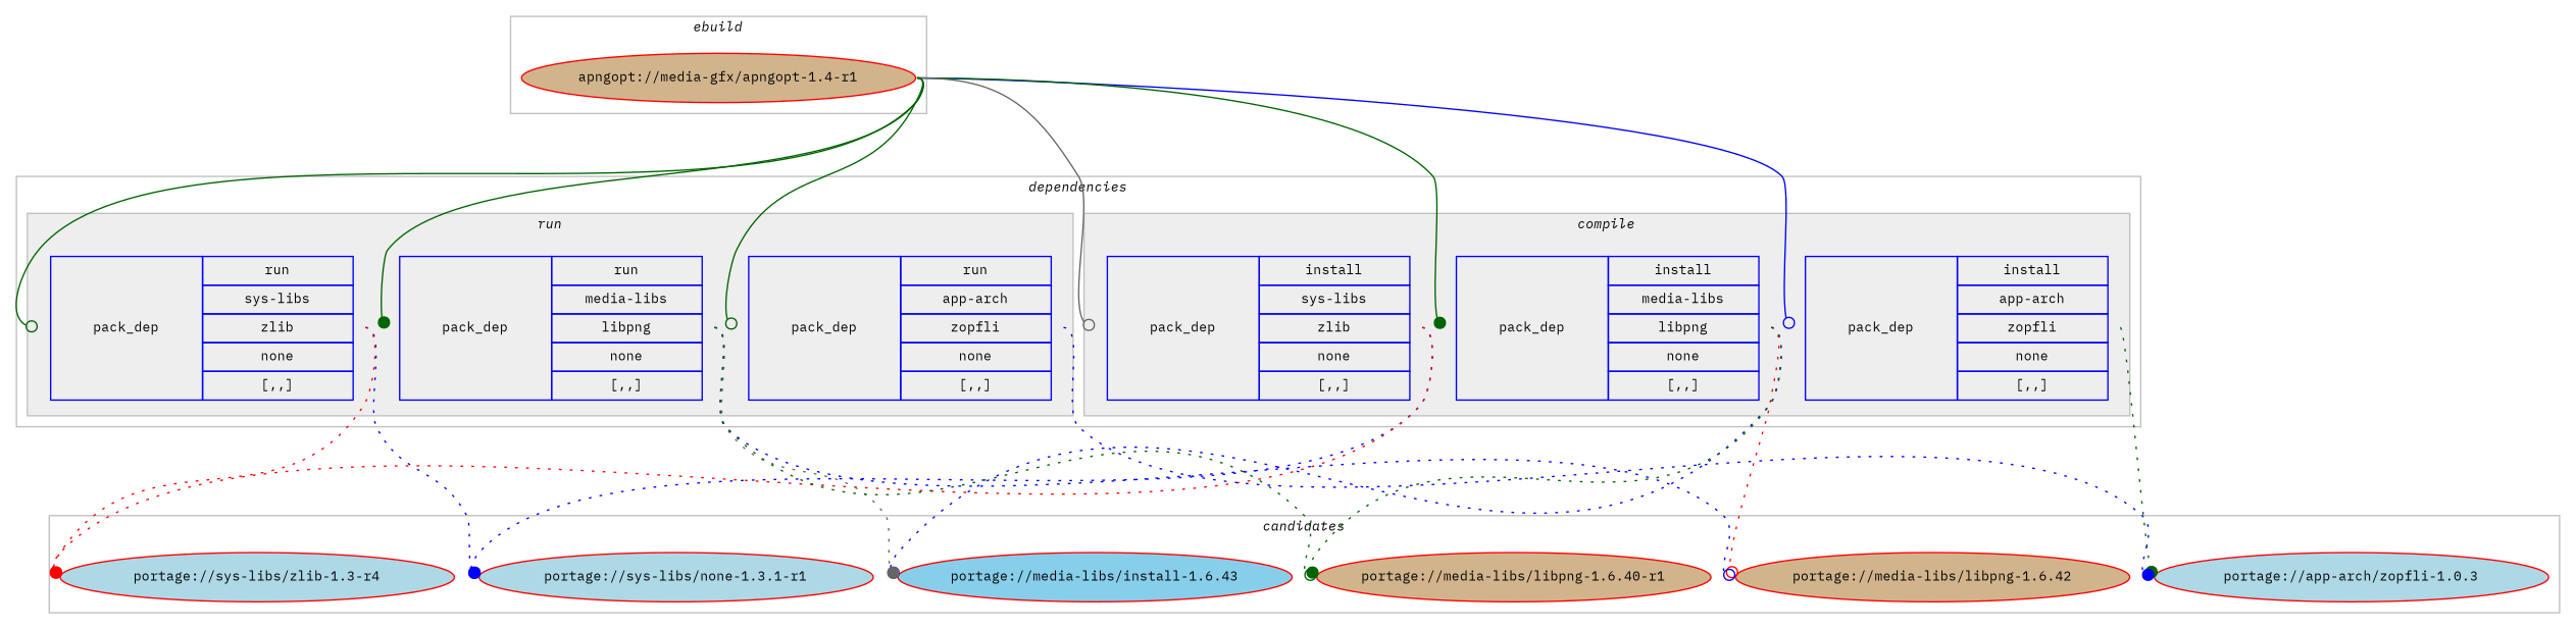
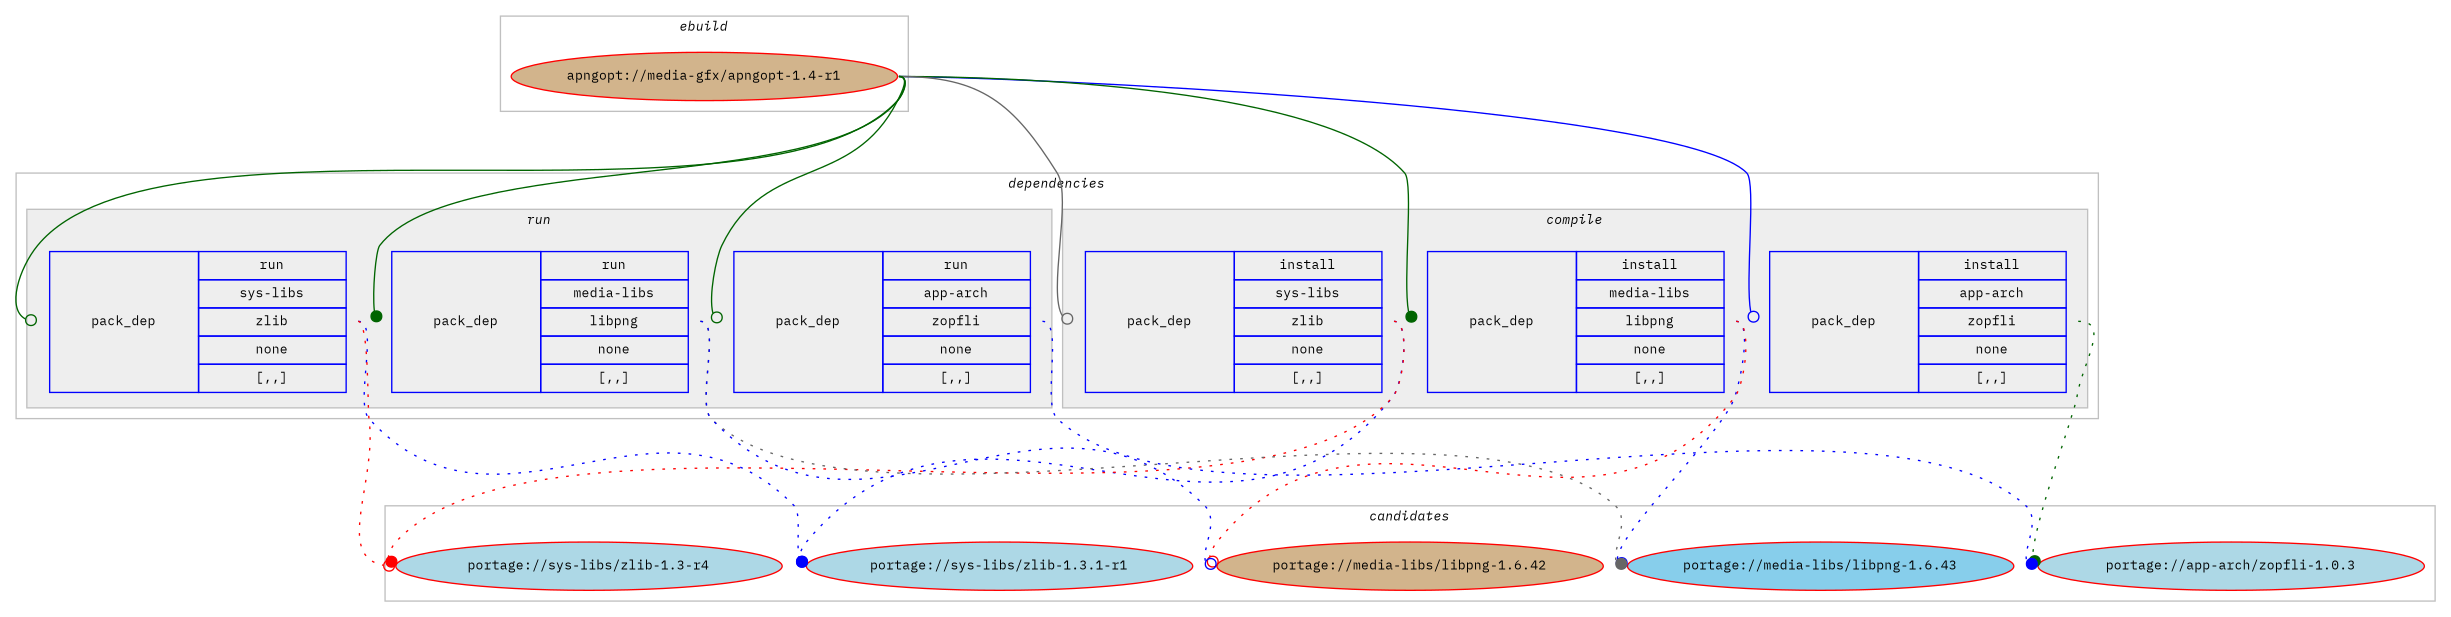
  digraph {
    compound=true
    concentrate=true
    fontname="IBM Plex Mono"
    fontsize=10
    newrank=true
    rankdir=TB
    ranksep=1.5
    node [color=red fontname="IBM Plex Mono" fontsize=10 style=filled]
    edge [arrowhead=odot color=darkgreen fontname="IBM Plex Mono" headport=w style=dotted tailport=e weight=100]
    n1 [fillcolor=tan label="apngopt://media-gfx/apngopt-1.4-r1" width=4]
    n2 [color=blue label=<<TABLE BORDER="0" CELLBORDER="1" CELLSPACING="0" CELLPADDING="4" WIDTH="220"><TR><TD ROWSPAN="6" CELLPADDING="30">pack_dep</TD></TR><TR><TD WIDTH="110">install</TD></TR><TR><TD>app-arch</TD></TR><TR><TD>zopfli</TD></TR><TR><TD>none</TD></TR><TR><TD>[,,]</TD></TR></TABLE>> shape=none style=""]
    n3 [color=blue label=<<TABLE BORDER="0" CELLBORDER="1" CELLSPACING="0" CELLPADDING="4" WIDTH="220"><TR><TD ROWSPAN="6" CELLPADDING="30">pack_dep</TD></TR><TR><TD WIDTH="110">install</TD></TR><TR><TD>media-libs</TD></TR><TR><TD>libpng</TD></TR><TR><TD>none</TD></TR><TR><TD>[,,]</TD></TR></TABLE>> shape=none style=""]
    n4 [color=blue label=<<TABLE BORDER="0" CELLBORDER="1" CELLSPACING="0" CELLPADDING="4" WIDTH="220"><TR><TD ROWSPAN="6" CELLPADDING="30">pack_dep</TD></TR><TR><TD WIDTH="110">install</TD></TR><TR><TD>sys-libs</TD></TR><TR><TD>zlib</TD></TR><TR><TD>none</TD></TR><TR><TD>[,,]</TD></TR></TABLE>> shape=none style=""]
    n5 [color=blue label=<<TABLE BORDER="0" CELLBORDER="1" CELLSPACING="0" CELLPADDING="4" WIDTH="220"><TR><TD ROWSPAN="6" CELLPADDING="30">pack_dep</TD></TR><TR><TD WIDTH="110">run</TD></TR><TR><TD>app-arch</TD></TR><TR><TD>zopfli</TD></TR><TR><TD>none</TD></TR><TR><TD>[,,]</TD></TR></TABLE>> shape=none style=""]
    n6 [color=blue label=<<TABLE BORDER="0" CELLBORDER="1" CELLSPACING="0" CELLPADDING="4" WIDTH="220"><TR><TD ROWSPAN="6" CELLPADDING="30">pack_dep</TD></TR><TR><TD WIDTH="110">run</TD></TR><TR><TD>media-libs</TD></TR><TR><TD>libpng</TD></TR><TR><TD>none</TD></TR><TR><TD>[,,]</TD></TR></TABLE>> shape=none style=""]
    n7 [color=blue label=<<TABLE BORDER="0" CELLBORDER="1" CELLSPACING="0" CELLPADDING="4" WIDTH="220"><TR><TD ROWSPAN="6" CELLPADDING="30">pack_dep</TD></TR><TR><TD WIDTH="110">run</TD></TR><TR><TD>sys-libs</TD></TR><TR><TD>zlib</TD></TR><TR><TD>none</TD></TR><TR><TD>[,,]</TD></TR></TABLE>> shape=none style=""]
    n8 [fillcolor=lightblue label="portage://app-arch/zopfli-1.0.3" width=4]
-   n9 [fillcolor=skyblue label="portage://media-libs/install-1.6.43" width=4]
+   n9 [fillcolor=skyblue label="portage://media-libs/libpng-1.6.43" width=4]
    n10 [fillcolor=tan label="portage://media-libs/libpng-1.6.42" width=4]
-   n11 [fillcolor=tan label="portage://media-libs/libpng-1.6.40-r1" width=4]
-   n12 [fillcolor=lightblue label="portage://sys-libs/none-1.3.1-r1" width=4]
+   n12 [fillcolor=lightblue label="portage://sys-libs/zlib-1.3.1-r1" width=4]
    n13 [fillcolor=lightblue label="portage://sys-libs/zlib-1.3-r4" width=4]
    subgraph cluster_1 {
      color=gray
      label=<<i>ebuild</i>>
      n1
    }
    subgraph cluster_2 {
      color=gray
      label=<<i>dependencies</i>>
      subgraph cluster_3 {
        color=gray
        fillcolor="#eeeeee"
        label=<<i>compile</i>>
        style=filled
        subgraph sub_4 {
          color=gray
          fillcolor="#eeeeee"
          label=<<i>compile</i>>
          style=filled
          n2
        }
        subgraph sub_5 {
          color=gray
          fillcolor="#eeeeee"
          label=<<i>compile</i>>
          style=filled
          n3
        }
        subgraph sub_6 {
          color=gray
          fillcolor="#eeeeee"
          label=<<i>compile</i>>
          style=filled
          n4
        }
      }
      subgraph cluster_7 {
        color=gray
        fillcolor="#eeeeee"
        label=<<i>compile and run</i>>
        style=filled
      }
      subgraph cluster_8 {
        color=gray
        fillcolor="#eeeeee"
        label=<<i>run</i>>
        style=filled
        subgraph sub_9 {
          color=gray
          fillcolor="#eeeeee"
          label=<<i>run</i>>
          style=filled
          n5
        }
        subgraph sub_10 {
          color=gray
          fillcolor="#eeeeee"
          label=<<i>run</i>>
          style=filled
          n6
        }
        subgraph sub_11 {
          color=gray
          fillcolor="#eeeeee"
          label=<<i>run</i>>
          style=filled
          n7
        }
      }
    }
    subgraph cluster_12 {
      color=gray
      label=<<i>candidates</i>>
      rank=same
      subgraph sub_13 {
        color=black
        label=<<i>candidates</i>>
        nodesep=1
        rank=same
        n8
      }
      subgraph sub_14 {
        color=black
        label=<<i>candidates</i>>
        nodesep=1
        rank=same
        n9
        n10
-       n11
      }
      subgraph sub_15 {
        color=black
        label=<<i>candidates</i>>
        nodesep=1
        rank=same
        n12
        n13
      }
      subgraph sub_16 {
        color=black
        label=<<i>candidates</i>>
        nodesep=1
        rank=same
        n8
      }
      subgraph sub_17 {
        color=black
        label=<<i>candidates</i>>
        nodesep=1
        rank=same
        n9
        n10
-       n11
      }
      subgraph sub_18 {
        color=black
        label=<<i>candidates</i>>
        nodesep=1
        rank=same
        n12
        n13
      }
    }
    n1 -> n2 [color=blue style=solid weight=20]
    n1 -> n3 [arrowhead=dot style=solid weight=20]
    n1 -> n4 [color=gray40 style=solid weight=20]
    n1 -> n5 [style=solid weight=20]
    n1 -> n6 [arrowhead=dot style=solid weight=20]
    n1 -> n7 [style=solid weight=20]
    n2 -> n8 [arrowhead=dot]
    n3 -> n9 [color=blue]
    n3 -> n10 [color=red]
-   n3 -> n11 [arrowhead=dot]
    n4 -> n12 [color=blue]
    n4 -> n13 [arrowhead=dot color=red]
    n5 -> n8 [arrowhead=dot color=blue]
    n6 -> n9 [arrowhead=dot color=gray40]
    n6 -> n10 [color=blue]
-   n6 -> n11
    n7 -> n12 [arrowhead=dot color=blue]
    n7 -> n13 [color=red]
  }
